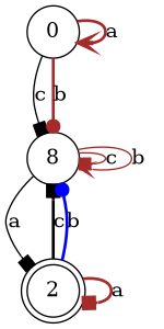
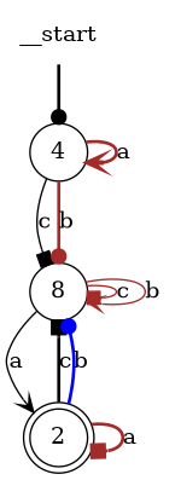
  digraph {
    node [shape=circle]
    edge [arrowhead=box color=brown style=bold]
-   n2 [label=0]
+   __start [shape=none]
+   n2 [label=4]
    n3 [label=8]
    n4 [label=2 shape=doublecircle]
+   __start -> n2 [arrowhead=dot color=black]
    n2 -> n2 [arrowhead=vee label=a]
    n2 -> n3 [color=black label=c style=solid]
    n2 -> n3 [arrowhead=dot label=b]
    n3 -> n3 [label=c style=solid]
    n3 -> n3 [arrowhead=vee label=b style=solid]
-   n3 -> n4 [color=black label=a style=solid]
+   n3 -> n4 [arrowhead=vee color=black label=a style=solid]
    n4 -> n3 [color=black label=c]
    n4 -> n3 [arrowhead=dot color=blue label=b]
    n4 -> n4 [label=a]
  }
